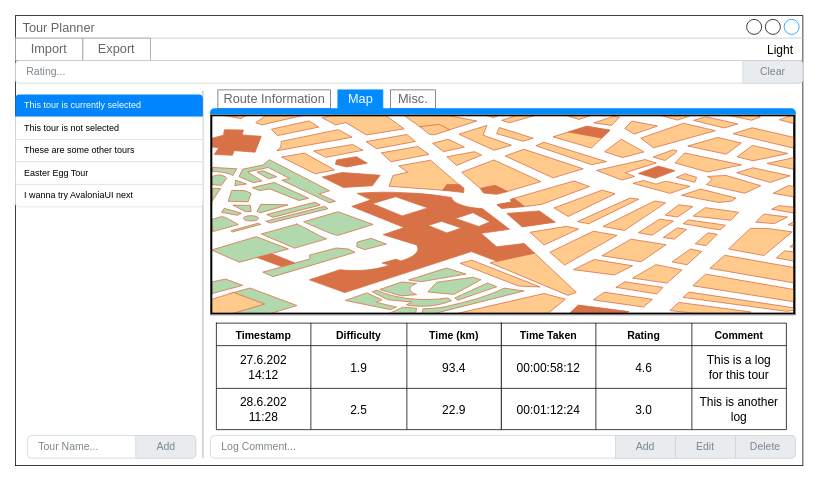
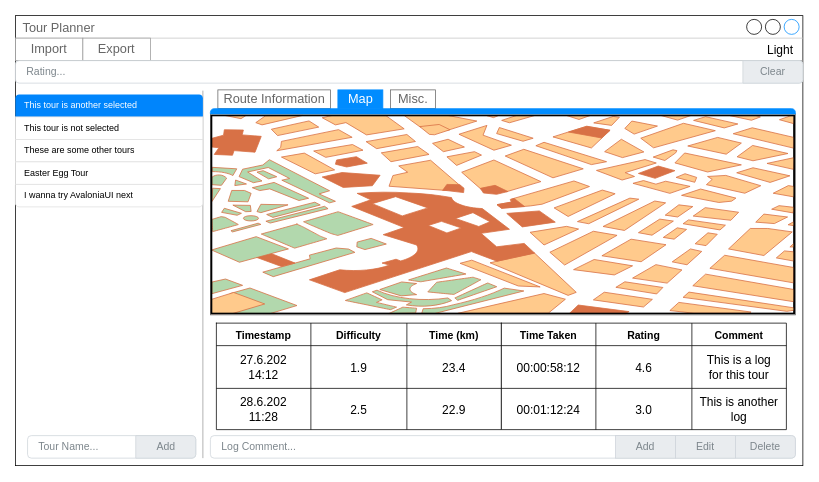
  <mxCell id="0" />
  <mxCell id="1" parent="0" />
  <mxCell id="2" value="Tour Planner" style="strokeWidth=1;shadow=0;dashed=0;align=center;html=1;shape=mxgraph.mockup.containers.window;align=left;verticalAlign=top;spacingLeft=8;strokeColor2=#008cff;strokeColor3=#c4c4c4;fontColor=#666666;mainText=;fontSize=17;labelBackgroundColor=none;whiteSpace=wrap;" vertex="1" parent="1"><mxGeometry x="20" y="20" width="1050" height="600" as="geometry" /></mxCell>
  <mxCell id="3" value="" style="swimlane;shape=mxgraph.bootstrap.anchor;strokeColor=#999999;fillColor=#ffffff;fontColor=#666666;childLayout=stackLayout;horizontal=0;startSize=0;horizontalStack=1;resizeParent=1;resizeParentMax=0;resizeLast=0;collapsible=0;marginBottom=0;whiteSpace=wrap;html=1;" vertex="1" parent="1"><mxGeometry x="20" y="50" width="180" height="30" as="geometry" /></mxCell>
  <mxCell id="4" value="Import" style="text;strokeColor=inherit;align=center;verticalAlign=middle;spacingLeft=10;spacingRight=10;overflow=hidden;points=[[0,0.5],[1,0.5]];portConstraint=eastwest;rotatable=0;whiteSpace=wrap;html=1;fillColor=inherit;fontColor=inherit;fontSize=17;" vertex="1" parent="3"><mxGeometry width="90" height="30" as="geometry" /></mxCell>
  <mxCell id="5" value="Export" style="text;strokeColor=inherit;align=center;verticalAlign=middle;spacingLeft=10;spacingRight=10;overflow=hidden;points=[[0,0.5],[1,0.5]];portConstraint=eastwest;rotatable=0;whiteSpace=wrap;html=1;fillColor=inherit;fontColor=inherit;fontSize=17;" vertex="1" parent="3"><mxGeometry x="90" width="90" height="30" as="geometry" /></mxCell>
  <mxCell id="6" value="" style="verticalLabelPosition=bottom;shadow=0;dashed=0;align=center;html=1;verticalAlign=top;strokeWidth=1;shape=mxgraph.mockup.markup.line;strokeColor=#999999;" vertex="1" parent="1"><mxGeometry x="200" y="70" width="870" height="20" as="geometry" /></mxCell>
  <mxCell id="7" value="" style="shape=image;html=1;verticalAlign=top;verticalLabelPosition=bottom;labelBackgroundColor=#ffffff;imageAspect=0;aspect=fixed;image=https://cdn0.iconfinder.com/data/icons/phosphor-duotone-vol-3/256/toggle-left-duotone-128.png" vertex="1" parent="1"><mxGeometry x="984" y="48.5" width="35" height="35" as="geometry" /></mxCell>
  <mxCell id="8" value="&lt;font style=&quot;font-size: 16px;&quot;&gt;Light&lt;/font&gt;" style="text;html=1;align=center;verticalAlign=middle;whiteSpace=wrap;rounded=0;" vertex="1" parent="1"><mxGeometry x="1010" y="50" width="60" height="30" as="geometry" /></mxCell>
  <mxCell id="9" value="Rating..." style="html=1;shadow=0;dashed=0;shape=mxgraph.bootstrap.rrect;rSize=5;strokeColor=#CED4DA;html=1;whiteSpace=wrap;fillColor=#FFFFFF;fontColor=#7D868C;align=left;spacing=15;fontSize=14;strokeWidth=1;" vertex="1" parent="1"><mxGeometry x="20" y="80" width="1050" height="30" as="geometry" /></mxCell>
  <mxCell id="10" value="&lt;div align=&quot;center&quot;&gt;Clear&lt;/div&gt;" style="html=1;shadow=0;dashed=0;shape=mxgraph.bootstrap.rightButton;strokeColor=#CED4DA;gradientColor=inherit;fontColor=inherit;fillColor=#E9ECEF;rSize=5;perimeter=none;whiteSpace=wrap;resizeHeight=1;fontSize=14;align=center;spacing=15;" vertex="1" parent="9"><mxGeometry x="1" width="80" height="30" relative="1" as="geometry"><mxPoint x="-80" as="offset" /></mxGeometry></mxCell>
  <mxCell id="11" value="" style="verticalLabelPosition=bottom;shadow=0;dashed=0;align=center;html=1;verticalAlign=top;strokeWidth=1;shape=mxgraph.mockup.markup.line;strokeColor=#999999;direction=north;" vertex="1" parent="1"><mxGeometry x="260" y="120" width="20" height="490" as="geometry" /></mxCell>
  <mxCell id="12" value="" style="verticalLabelPosition=bottom;shadow=0;dashed=0;align=center;html=1;verticalAlign=top;strokeWidth=1;shape=mxgraph.mockup.markup.line;strokeColor=#999999;" vertex="1" parent="1"><mxGeometry x="280" y="400" width="780" height="20" as="geometry" /></mxCell>
  <mxCell id="13" value="" style="swimlane;fontStyle=0;childLayout=stackLayout;horizontal=1;startSize=0;horizontalStack=0;resizeParent=1;resizeParentMax=0;resizeLast=0;collapsible=0;marginBottom=0;whiteSpace=wrap;html=1;strokeColor=none;fillColor=none;" vertex="1" parent="1"><mxGeometry x="20" y="125" width="250" height="150" as="geometry" /></mxCell>
- <mxCell id="14" value="This tour is currently selected" style="text;strokeColor=none;fillColor=#0085FC;align=left;verticalAlign=middle;spacingLeft=10;spacingRight=10;overflow=hidden;points=[[0,0.5],[1,0.5]];portConstraint=eastwest;rotatable=0;whiteSpace=wrap;html=1;shape=mxgraph.bootstrap.topButton;rSize=5;fontColor=#ffffff;" vertex="1" parent="13"><mxGeometry width="250" height="30" as="geometry" /></mxCell>
+ <mxCell id="14" value="This tour is another selected" style="text;strokeColor=none;fillColor=#0085FC;align=left;verticalAlign=middle;spacingLeft=10;spacingRight=10;overflow=hidden;points=[[0,0.5],[1,0.5]];portConstraint=eastwest;rotatable=0;whiteSpace=wrap;html=1;shape=mxgraph.bootstrap.topButton;rSize=5;fontColor=#ffffff;" vertex="1" parent="13"><mxGeometry width="250" height="30" as="geometry" /></mxCell>
  <mxCell id="15" value="This tour is not selected" style="text;strokeColor=#DFDFDF;fillColor=#FFFFFF;align=left;verticalAlign=middle;spacingLeft=10;spacingRight=10;overflow=hidden;points=[[0,0.5],[1,0.5]];portConstraint=eastwest;rotatable=0;whiteSpace=wrap;html=1;rSize=5;fontColor=#000000;" vertex="1" parent="13"><mxGeometry y="30" width="250" height="30" as="geometry" /></mxCell>
  <mxCell id="16" value="These are some other tours" style="text;strokeColor=#DFDFDF;fillColor=#FFFFFF;align=left;verticalAlign=middle;spacingLeft=10;spacingRight=10;overflow=hidden;points=[[0,0.5],[1,0.5]];portConstraint=eastwest;rotatable=0;whiteSpace=wrap;html=1;rSize=5;fontColor=#000000;" vertex="1" parent="13"><mxGeometry y="60" width="250" height="30" as="geometry" /></mxCell>
  <mxCell id="17" value="Easter Egg Tour" style="text;strokeColor=#DFDFDF;fillColor=#FFFFFF;align=left;verticalAlign=middle;spacingLeft=10;spacingRight=10;overflow=hidden;points=[[0,0.5],[1,0.5]];portConstraint=eastwest;rotatable=0;whiteSpace=wrap;html=1;rSize=5;fontColor=#000000;" vertex="1" parent="13"><mxGeometry y="90" width="250" height="30" as="geometry" /></mxCell>
  <mxCell id="18" value="I wanna try AvaloniaUI next" style="text;strokeColor=#DFDFDF;fillColor=#FFFFFF;align=left;verticalAlign=middle;spacingLeft=10;spacingRight=10;overflow=hidden;points=[[0,0.5],[1,0.5]];portConstraint=eastwest;rotatable=0;whiteSpace=wrap;html=1;shape=mxgraph.bootstrap.bottomButton;rSize=5;fontColor=#000000;" vertex="1" parent="13"><mxGeometry y="120" width="250" height="30" as="geometry" /></mxCell>
  <mxCell id="19" value="" style="strokeWidth=1;shadow=0;dashed=0;align=center;html=1;shape=mxgraph.mockup.containers.marginRect2;rectMarginTop=32;strokeColor=#666666;gradientColor=none;whiteSpace=wrap;" vertex="1" parent="1"><mxGeometry x="280" y="119" width="780" height="300" as="geometry" /></mxCell>
  <mxCell id="20" value="&lt;div&gt;Route Information&lt;/div&gt;" style="strokeColor=inherit;fillColor=inherit;gradientColor=inherit;strokeWidth=1;shadow=0;dashed=0;align=center;html=1;shape=mxgraph.mockup.containers.rrect;rSize=0;fontSize=17;fontColor=#666666;gradientColor=none;" vertex="1" parent="19"><mxGeometry width="150" height="25" relative="1" as="geometry"><mxPoint x="10" as="offset" /></mxGeometry></mxCell>
  <mxCell id="21" value="Map" style="strokeWidth=1;shadow=0;dashed=0;align=center;html=1;shape=mxgraph.mockup.containers.rrect;rSize=0;fontSize=17;fontColor=#ffffff;strokeColor=#008cff;fillColor=#008cff;" vertex="1" parent="19"><mxGeometry width="60" height="25" relative="1" as="geometry"><mxPoint x="170" as="offset" /></mxGeometry></mxCell>
  <mxCell id="22" value="Misc." style="strokeColor=inherit;fillColor=inherit;gradientColor=inherit;strokeWidth=1;shadow=0;dashed=0;align=center;html=1;shape=mxgraph.mockup.containers.rrect;rSize=0;fontSize=17;fontColor=#666666;gradientColor=none;" vertex="1" parent="19"><mxGeometry width="60" height="25" relative="1" as="geometry"><mxPoint x="240" as="offset" /></mxGeometry></mxCell>
  <mxCell id="23" value="" style="strokeWidth=1;shadow=0;dashed=0;align=center;html=1;shape=mxgraph.mockup.containers.topButton;rSize=5;strokeColor=#008cff;fillColor=#008cff;gradientColor=none;resizeWidth=1;movable=0;deletable=1;" vertex="1" parent="19"><mxGeometry width="780" height="7" relative="1" as="geometry"><mxPoint y="25" as="offset" /></mxGeometry></mxCell>
  <mxCell id="24" value="" style="verticalLabelPosition=bottom;shadow=0;dashed=0;align=center;html=1;verticalAlign=top;strokeWidth=1;shape=mxgraph.mockup.misc.map;" vertex="1" parent="19"><mxGeometry x="1" y="34" width="780" height="265" as="geometry" /></mxCell>
  <mxCell id="25" value="" style="shape=table;startSize=0;container=1;collapsible=0;childLayout=tableLayout;fontSize=16;" vertex="1" parent="1"><mxGeometry x="288" y="430" width="380" height="142" as="geometry" /></mxCell>
  <mxCell id="26" value="" style="shape=tableRow;horizontal=0;startSize=0;swimlaneHead=0;swimlaneBody=0;strokeColor=inherit;top=0;left=0;bottom=0;right=0;collapsible=0;dropTarget=0;fillColor=none;points=[[0,0.5],[1,0.5]];portConstraint=eastwest;fontSize=16;" vertex="1" parent="25"><mxGeometry width="380" height="30" as="geometry" /></mxCell>
  <mxCell id="27" value="&lt;b&gt;&lt;font style=&quot;font-size: 14px;&quot;&gt;Timestamp&lt;/font&gt;&lt;/b&gt;" style="shape=partialRectangle;html=1;whiteSpace=wrap;connectable=0;strokeColor=inherit;overflow=hidden;fillColor=none;top=0;left=0;bottom=0;right=0;pointerEvents=1;fontSize=16;" vertex="1" parent="26"><mxGeometry width="126" height="30" as="geometry"><mxRectangle width="126" height="30" as="alternateBounds" /></mxGeometry></mxCell>
  <mxCell id="28" value="&lt;b&gt;&lt;font style=&quot;font-size: 14px;&quot;&gt;Difficulty&lt;/font&gt;&lt;/b&gt;" style="shape=partialRectangle;html=1;whiteSpace=wrap;connectable=0;strokeColor=inherit;overflow=hidden;fillColor=none;top=0;left=0;bottom=0;right=0;pointerEvents=1;fontSize=16;" vertex="1" parent="26"><mxGeometry x="126" width="128" height="30" as="geometry"><mxRectangle width="128" height="30" as="alternateBounds" /></mxGeometry></mxCell>
  <mxCell id="29" value="&lt;b&gt;&lt;font style=&quot;font-size: 14px;&quot;&gt;Time (km)&lt;/font&gt;&lt;/b&gt;" style="shape=partialRectangle;html=1;whiteSpace=wrap;connectable=0;strokeColor=inherit;overflow=hidden;fillColor=none;top=0;left=0;bottom=0;right=0;pointerEvents=1;fontSize=16;" vertex="1" parent="26"><mxGeometry x="254" width="126" height="30" as="geometry"><mxRectangle width="126" height="30" as="alternateBounds" /></mxGeometry></mxCell>
  <mxCell id="30" value="" style="shape=tableRow;horizontal=0;startSize=0;swimlaneHead=0;swimlaneBody=0;strokeColor=inherit;top=0;left=0;bottom=0;right=0;collapsible=0;dropTarget=0;fillColor=none;points=[[0,0.5],[1,0.5]];portConstraint=eastwest;fontSize=16;" vertex="1" parent="25"><mxGeometry y="30" width="380" height="57" as="geometry" /></mxCell>
  <mxCell id="31" value="&lt;div&gt;27.6.202&lt;/div&gt;&lt;div&gt;14:12&lt;/div&gt;" style="shape=partialRectangle;html=1;whiteSpace=wrap;connectable=0;strokeColor=inherit;overflow=hidden;fillColor=none;top=0;left=0;bottom=0;right=0;pointerEvents=1;fontSize=16;" vertex="1" parent="30"><mxGeometry width="126" height="57" as="geometry"><mxRectangle width="126" height="57" as="alternateBounds" /></mxGeometry></mxCell>
  <mxCell id="32" value="1.9" style="shape=partialRectangle;html=1;whiteSpace=wrap;connectable=0;strokeColor=inherit;overflow=hidden;fillColor=none;top=0;left=0;bottom=0;right=0;pointerEvents=1;fontSize=16;" vertex="1" parent="30"><mxGeometry x="126" width="128" height="57" as="geometry"><mxRectangle width="128" height="57" as="alternateBounds" /></mxGeometry></mxCell>
- <mxCell id="33" value="93.4" style="shape=partialRectangle;html=1;whiteSpace=wrap;connectable=0;strokeColor=inherit;overflow=hidden;fillColor=none;top=0;left=0;bottom=0;right=0;pointerEvents=1;fontSize=16;" vertex="1" parent="30"><mxGeometry x="254" width="126" height="57" as="geometry"><mxRectangle width="126" height="57" as="alternateBounds" /></mxGeometry></mxCell>
+ <mxCell id="33" value="23.4" style="shape=partialRectangle;html=1;whiteSpace=wrap;connectable=0;strokeColor=inherit;overflow=hidden;fillColor=none;top=0;left=0;bottom=0;right=0;pointerEvents=1;fontSize=16;" vertex="1" parent="30"><mxGeometry x="254" width="126" height="57" as="geometry"><mxRectangle width="126" height="57" as="alternateBounds" /></mxGeometry></mxCell>
  <mxCell id="34" value="" style="shape=tableRow;horizontal=0;startSize=0;swimlaneHead=0;swimlaneBody=0;strokeColor=inherit;top=0;left=0;bottom=0;right=0;collapsible=0;dropTarget=0;fillColor=none;points=[[0,0.5],[1,0.5]];portConstraint=eastwest;fontSize=16;" vertex="1" parent="25"><mxGeometry y="87" width="380" height="55" as="geometry" /></mxCell>
  <mxCell id="35" value="&lt;div&gt;28.6.202&lt;/div&gt;&lt;div&gt;11:28&lt;/div&gt;" style="shape=partialRectangle;html=1;whiteSpace=wrap;connectable=0;strokeColor=inherit;overflow=hidden;fillColor=none;top=0;left=0;bottom=0;right=0;pointerEvents=1;fontSize=16;" vertex="1" parent="34"><mxGeometry width="126" height="55" as="geometry"><mxRectangle width="126" height="55" as="alternateBounds" /></mxGeometry></mxCell>
  <mxCell id="36" value="2.5" style="shape=partialRectangle;html=1;whiteSpace=wrap;connectable=0;strokeColor=inherit;overflow=hidden;fillColor=none;top=0;left=0;bottom=0;right=0;pointerEvents=1;fontSize=16;" vertex="1" parent="34"><mxGeometry x="126" width="128" height="55" as="geometry"><mxRectangle width="128" height="55" as="alternateBounds" /></mxGeometry></mxCell>
  <mxCell id="37" value="22.9" style="shape=partialRectangle;html=1;whiteSpace=wrap;connectable=0;strokeColor=inherit;overflow=hidden;fillColor=none;top=0;left=0;bottom=0;right=0;pointerEvents=1;fontSize=16;" vertex="1" parent="34"><mxGeometry x="254" width="126" height="55" as="geometry"><mxRectangle width="126" height="55" as="alternateBounds" /></mxGeometry></mxCell>
  <mxCell id="38" value="" style="shape=table;startSize=0;container=1;collapsible=0;childLayout=tableLayout;fontSize=16;" vertex="1" parent="1"><mxGeometry x="668" y="430" width="380" height="142" as="geometry" /></mxCell>
  <mxCell id="39" value="" style="shape=tableRow;horizontal=0;startSize=0;swimlaneHead=0;swimlaneBody=0;strokeColor=inherit;top=0;left=0;bottom=0;right=0;collapsible=0;dropTarget=0;fillColor=none;points=[[0,0.5],[1,0.5]];portConstraint=eastwest;fontSize=16;" vertex="1" parent="38"><mxGeometry width="380" height="30" as="geometry" /></mxCell>
  <mxCell id="40" value="&lt;font style=&quot;font-size: 14px;&quot;&gt;&lt;b&gt;Time Taken&lt;/b&gt;&lt;/font&gt;" style="shape=partialRectangle;html=1;whiteSpace=wrap;connectable=0;strokeColor=inherit;overflow=hidden;fillColor=none;top=0;left=0;bottom=0;right=0;pointerEvents=1;fontSize=16;" vertex="1" parent="39"><mxGeometry width="126" height="30" as="geometry"><mxRectangle width="126" height="30" as="alternateBounds" /></mxGeometry></mxCell>
  <mxCell id="41" value="&lt;font style=&quot;font-size: 14px;&quot;&gt;&lt;b&gt;&lt;font&gt;Rating&lt;/font&gt;&lt;/b&gt;&lt;/font&gt;" style="shape=partialRectangle;html=1;whiteSpace=wrap;connectable=0;strokeColor=inherit;overflow=hidden;fillColor=none;top=0;left=0;bottom=0;right=0;pointerEvents=1;fontSize=16;" vertex="1" parent="39"><mxGeometry x="126" width="128" height="30" as="geometry"><mxRectangle width="128" height="30" as="alternateBounds" /></mxGeometry></mxCell>
  <mxCell id="42" value="&lt;b&gt;&lt;font style=&quot;font-size: 14px;&quot;&gt;Comment&lt;/font&gt;&lt;/b&gt;" style="shape=partialRectangle;html=1;whiteSpace=wrap;connectable=0;strokeColor=inherit;overflow=hidden;fillColor=none;top=0;left=0;bottom=0;right=0;pointerEvents=1;fontSize=16;" vertex="1" parent="39"><mxGeometry x="254" width="126" height="30" as="geometry"><mxRectangle width="126" height="30" as="alternateBounds" /></mxGeometry></mxCell>
  <mxCell id="43" value="" style="shape=tableRow;horizontal=0;startSize=0;swimlaneHead=0;swimlaneBody=0;strokeColor=inherit;top=0;left=0;bottom=0;right=0;collapsible=0;dropTarget=0;fillColor=none;points=[[0,0.5],[1,0.5]];portConstraint=eastwest;fontSize=16;" vertex="1" parent="38"><mxGeometry y="30" width="380" height="57" as="geometry" /></mxCell>
  <mxCell id="44" value="00:00:58:12" style="shape=partialRectangle;html=1;whiteSpace=wrap;connectable=0;strokeColor=inherit;overflow=hidden;fillColor=none;top=0;left=0;bottom=0;right=0;pointerEvents=1;fontSize=16;" vertex="1" parent="43"><mxGeometry width="126" height="57" as="geometry"><mxRectangle width="126" height="57" as="alternateBounds" /></mxGeometry></mxCell>
  <mxCell id="45" value="4.6" style="shape=partialRectangle;html=1;whiteSpace=wrap;connectable=0;strokeColor=inherit;overflow=hidden;fillColor=none;top=0;left=0;bottom=0;right=0;pointerEvents=1;fontSize=16;" vertex="1" parent="43"><mxGeometry x="126" width="128" height="57" as="geometry"><mxRectangle width="128" height="57" as="alternateBounds" /></mxGeometry></mxCell>
  <mxCell id="46" value="&lt;div&gt;This is a log&lt;/div&gt;&lt;div&gt;for this tour&lt;/div&gt;" style="shape=partialRectangle;html=1;whiteSpace=wrap;connectable=0;strokeColor=inherit;overflow=hidden;fillColor=none;top=0;left=0;bottom=0;right=0;pointerEvents=1;fontSize=16;" vertex="1" parent="43"><mxGeometry x="254" width="126" height="57" as="geometry"><mxRectangle width="126" height="57" as="alternateBounds" /></mxGeometry></mxCell>
  <mxCell id="47" value="" style="shape=tableRow;horizontal=0;startSize=0;swimlaneHead=0;swimlaneBody=0;strokeColor=inherit;top=0;left=0;bottom=0;right=0;collapsible=0;dropTarget=0;fillColor=none;points=[[0,0.5],[1,0.5]];portConstraint=eastwest;fontSize=16;" vertex="1" parent="38"><mxGeometry y="87" width="380" height="55" as="geometry" /></mxCell>
  <mxCell id="48" value="00:01:12:24" style="shape=partialRectangle;html=1;whiteSpace=wrap;connectable=0;strokeColor=inherit;overflow=hidden;fillColor=none;top=0;left=0;bottom=0;right=0;pointerEvents=1;fontSize=16;" vertex="1" parent="47"><mxGeometry width="126" height="55" as="geometry"><mxRectangle width="126" height="55" as="alternateBounds" /></mxGeometry></mxCell>
  <mxCell id="49" value="3.0" style="shape=partialRectangle;html=1;whiteSpace=wrap;connectable=0;strokeColor=inherit;overflow=hidden;fillColor=none;top=0;left=0;bottom=0;right=0;pointerEvents=1;fontSize=16;" vertex="1" parent="47"><mxGeometry x="126" width="128" height="55" as="geometry"><mxRectangle width="128" height="55" as="alternateBounds" /></mxGeometry></mxCell>
  <mxCell id="50" value="&lt;div&gt;This is another&lt;/div&gt;&lt;div&gt;log&lt;/div&gt;" style="shape=partialRectangle;html=1;whiteSpace=wrap;connectable=0;strokeColor=inherit;overflow=hidden;fillColor=none;top=0;left=0;bottom=0;right=0;pointerEvents=1;fontSize=16;" vertex="1" parent="47"><mxGeometry x="254" width="126" height="55" as="geometry"><mxRectangle width="126" height="55" as="alternateBounds" /></mxGeometry></mxCell>
  <mxCell id="51" value="Log Comment..." style="html=1;shadow=0;dashed=0;shape=mxgraph.bootstrap.rrect;rSize=5;strokeColor=#CED4DA;html=1;whiteSpace=wrap;fillColor=#FFFFFF;fontColor=#7D868C;align=left;spacing=15;fontSize=14;" vertex="1" parent="1"><mxGeometry x="280" y="580" width="780" height="30" as="geometry" /></mxCell>
  <mxCell id="52" value="&lt;div align=&quot;center&quot;&gt;Delete&lt;/div&gt;" style="html=1;shadow=0;dashed=0;shape=mxgraph.bootstrap.rightButton;strokeColor=#CED4DA;gradientColor=inherit;fontColor=inherit;fillColor=#E9ECEF;rSize=5;perimeter=none;whiteSpace=wrap;resizeHeight=1;fontSize=14;align=center;spacing=15;" vertex="1" parent="51"><mxGeometry x="1" width="80" height="30" relative="1" as="geometry"><mxPoint x="-80" as="offset" /></mxGeometry></mxCell>
  <mxCell id="53" value="&lt;div align=&quot;center&quot;&gt;Edit&lt;/div&gt;" style="html=1;shadow=0;dashed=0;strokeColor=#CED4DA;gradientColor=inherit;fontColor=inherit;fillColor=#E9ECEF;perimeter=none;whiteSpace=wrap;resizeHeight=1;fontSize=14;align=center;spacing=15;" vertex="1" parent="51"><mxGeometry x="1" width="80" height="30" relative="1" as="geometry"><mxPoint x="-160" as="offset" /></mxGeometry></mxCell>
  <mxCell id="54" value="Tour Name..." style="html=1;shadow=0;dashed=0;shape=mxgraph.bootstrap.rrect;rSize=5;strokeColor=#CED4DA;html=1;whiteSpace=wrap;fillColor=#FFFFFF;fontColor=#7D868C;align=left;spacing=15;fontSize=14;strokeWidth=1;" vertex="1" parent="51"><mxGeometry x="-243.75" width="224.25" height="30" as="geometry" /></mxCell>
  <mxCell id="55" value="Add" style="html=1;shadow=0;dashed=0;shape=mxgraph.bootstrap.rightButton;strokeColor=#CED4DA;gradientColor=inherit;fontColor=inherit;fillColor=#E9ECEF;rSize=5;perimeter=none;whiteSpace=wrap;resizeHeight=1;fontSize=14;align=center;spacing=15;" vertex="1" parent="54"><mxGeometry x="1" width="80" height="30" relative="1" as="geometry"><mxPoint x="-80" as="offset" /></mxGeometry></mxCell>
  <mxCell id="56" value="Add" style="html=1;shadow=0;dashed=0;strokeColor=#CED4DA;gradientColor=inherit;fontColor=inherit;fillColor=#E9ECEF;perimeter=none;whiteSpace=wrap;resizeHeight=1;fontSize=14;align=center;spacing=15;" vertex="1" parent="51"><mxGeometry x="540" width="80" height="30" as="geometry" /></mxCell>
